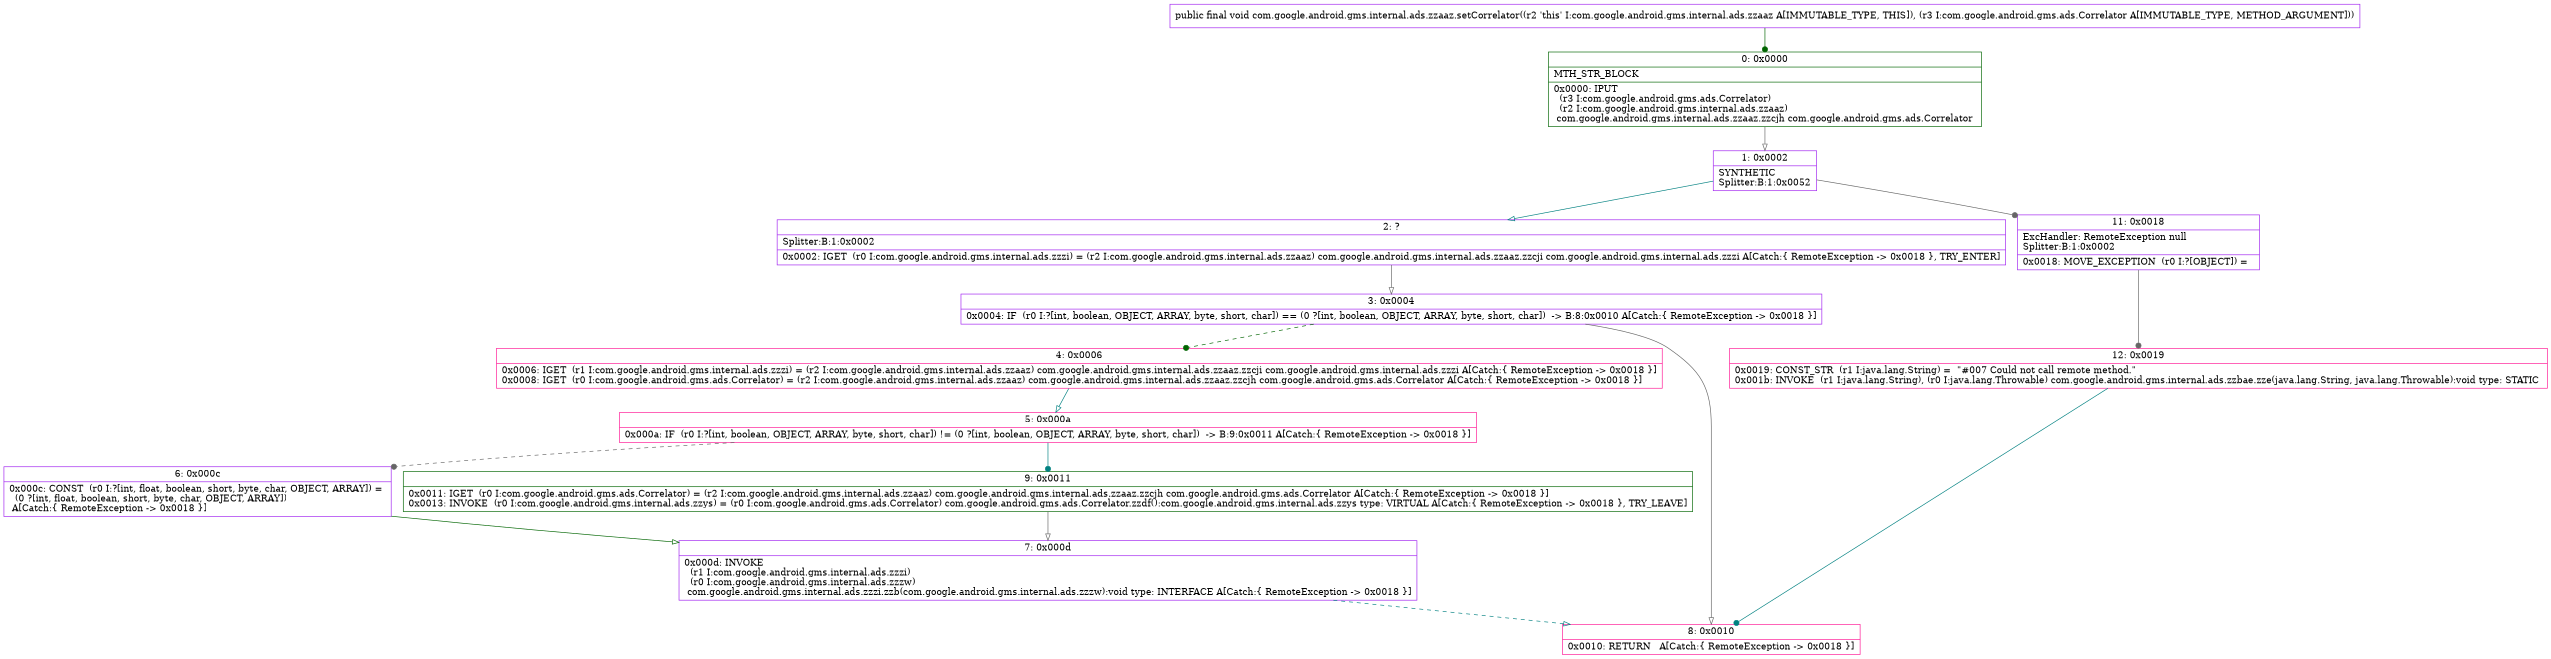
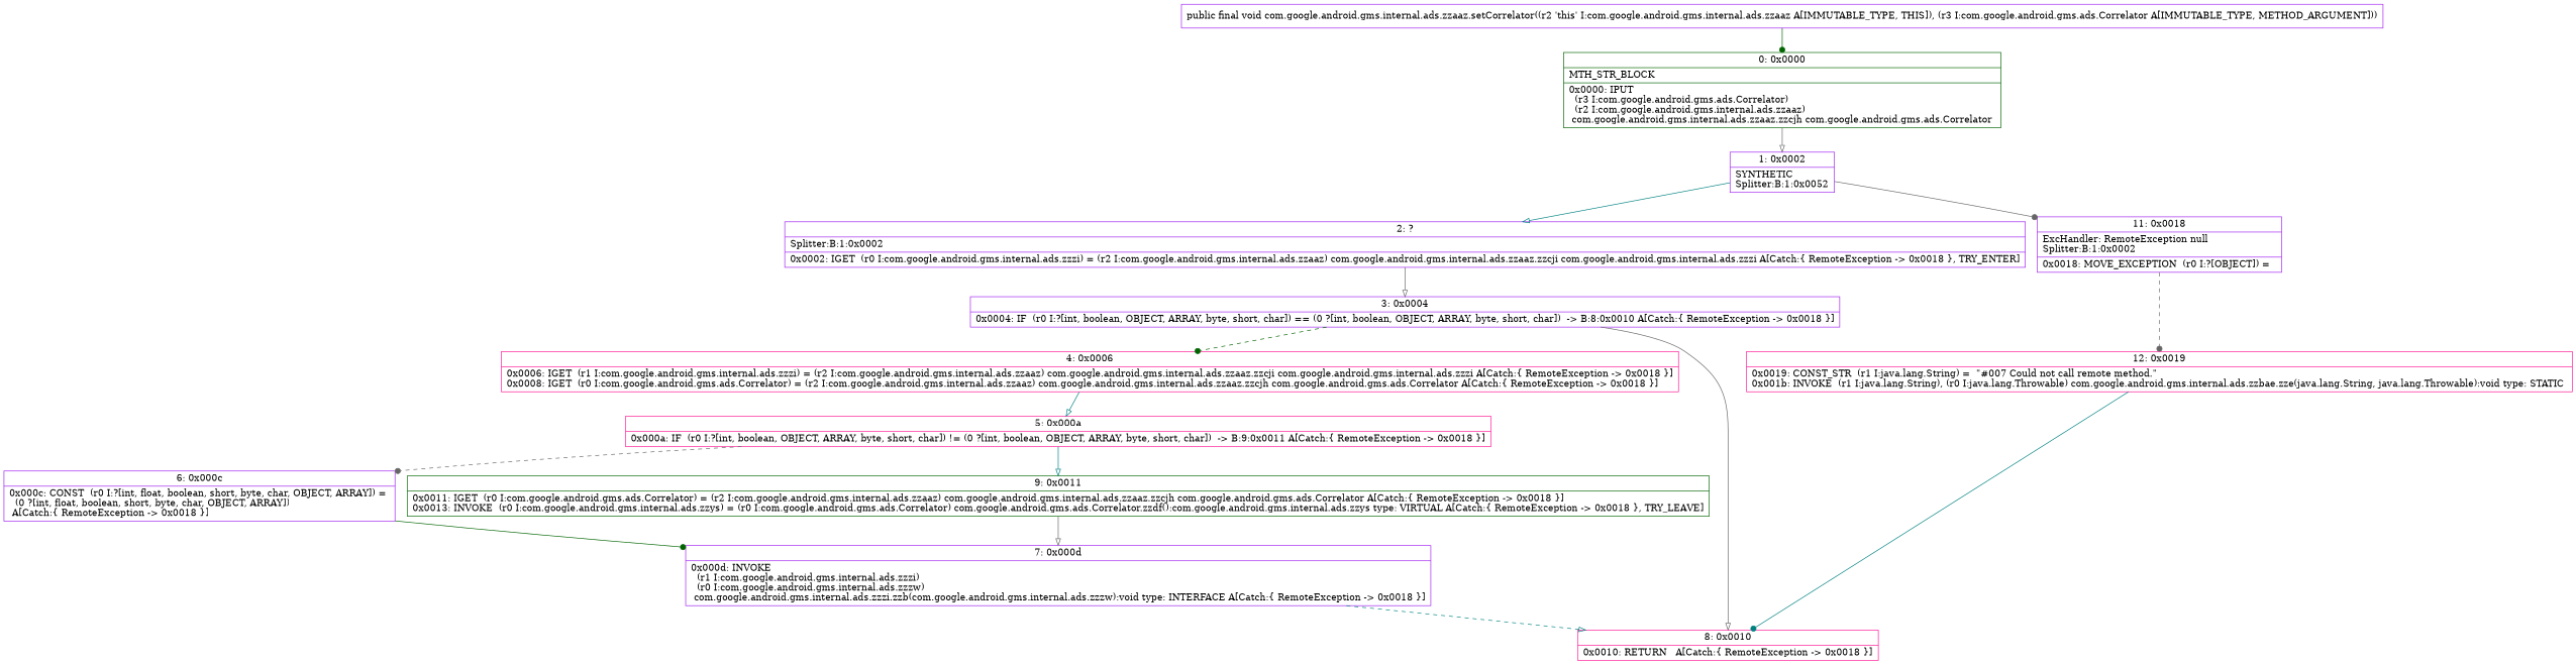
  digraph {
    node [color=purple shape=record]
    edge [arrowhead=onormal color=gray40]
    n1 [color=darkgreen label="{0\:\ 0x0000|MTH_STR_BLOCK\l|0x0000: IPUT  \l  (r3 I:com.google.android.gms.ads.Correlator)\l  (r2 I:com.google.android.gms.internal.ads.zzaaz)\l com.google.android.gms.internal.ads.zzaaz.zzcjh com.google.android.gms.ads.Correlator \l}"]
    n2 [label="{1\:\ 0x0002|SYNTHETIC\lSplitter:B:1:0x0052\l}"]
    n3 [label="{2\:\ ?|Splitter:B:1:0x0002\l|0x0002: IGET  (r0 I:com.google.android.gms.internal.ads.zzzi) = (r2 I:com.google.android.gms.internal.ads.zzaaz) com.google.android.gms.internal.ads.zzaaz.zzcji com.google.android.gms.internal.ads.zzzi A[Catch:\{ RemoteException \-\> 0x0018 \}, TRY_ENTER]\l}"]
    n4 [label="{11\:\ 0x0018|ExcHandler: RemoteException null\lSplitter:B:1:0x0002\l|0x0018: MOVE_EXCEPTION  (r0 I:?[OBJECT]) =  \l}"]
    n5 [label="{3\:\ 0x0004|0x0004: IF  (r0 I:?[int, boolean, OBJECT, ARRAY, byte, short, char]) == (0 ?[int, boolean, OBJECT, ARRAY, byte, short, char])  \-\> B:8:0x0010 A[Catch:\{ RemoteException \-\> 0x0018 \}]\l}"]
    n6 [color=deeppink label="{12\:\ 0x0019|0x0019: CONST_STR  (r1 I:java.lang.String) =  \"#007 Could not call remote method.\" \l0x001b: INVOKE  (r1 I:java.lang.String), (r0 I:java.lang.Throwable) com.google.android.gms.internal.ads.zzbae.zze(java.lang.String, java.lang.Throwable):void type: STATIC \l}"]
    n7 [color=deeppink label="{4\:\ 0x0006|0x0006: IGET  (r1 I:com.google.android.gms.internal.ads.zzzi) = (r2 I:com.google.android.gms.internal.ads.zzaaz) com.google.android.gms.internal.ads.zzaaz.zzcji com.google.android.gms.internal.ads.zzzi A[Catch:\{ RemoteException \-\> 0x0018 \}]\l0x0008: IGET  (r0 I:com.google.android.gms.ads.Correlator) = (r2 I:com.google.android.gms.internal.ads.zzaaz) com.google.android.gms.internal.ads.zzaaz.zzcjh com.google.android.gms.ads.Correlator A[Catch:\{ RemoteException \-\> 0x0018 \}]\l}"]
    n8 [color=deeppink label="{8\:\ 0x0010|0x0010: RETURN   A[Catch:\{ RemoteException \-\> 0x0018 \}]\l}"]
    n9 [color=deeppink label="{5\:\ 0x000a|0x000a: IF  (r0 I:?[int, boolean, OBJECT, ARRAY, byte, short, char]) != (0 ?[int, boolean, OBJECT, ARRAY, byte, short, char])  \-\> B:9:0x0011 A[Catch:\{ RemoteException \-\> 0x0018 \}]\l}"]
    n10 [label="{6\:\ 0x000c|0x000c: CONST  (r0 I:?[int, float, boolean, short, byte, char, OBJECT, ARRAY]) = \l  (0 ?[int, float, boolean, short, byte, char, OBJECT, ARRAY])\l A[Catch:\{ RemoteException \-\> 0x0018 \}]\l}"]
    n11 [color=darkgreen label="{9\:\ 0x0011|0x0011: IGET  (r0 I:com.google.android.gms.ads.Correlator) = (r2 I:com.google.android.gms.internal.ads.zzaaz) com.google.android.gms.internal.ads.zzaaz.zzcjh com.google.android.gms.ads.Correlator A[Catch:\{ RemoteException \-\> 0x0018 \}]\l0x0013: INVOKE  (r0 I:com.google.android.gms.internal.ads.zzys) = (r0 I:com.google.android.gms.ads.Correlator) com.google.android.gms.ads.Correlator.zzdf():com.google.android.gms.internal.ads.zzys type: VIRTUAL A[Catch:\{ RemoteException \-\> 0x0018 \}, TRY_LEAVE]\l}"]
    n12 [label="{7\:\ 0x000d|0x000d: INVOKE  \l  (r1 I:com.google.android.gms.internal.ads.zzzi)\l  (r0 I:com.google.android.gms.internal.ads.zzzw)\l com.google.android.gms.internal.ads.zzzi.zzb(com.google.android.gms.internal.ads.zzzw):void type: INTERFACE A[Catch:\{ RemoteException \-\> 0x0018 \}]\l}"]
    n13 [label="{public final void com.google.android.gms.internal.ads.zzaaz.setCorrelator((r2 'this' I:com.google.android.gms.internal.ads.zzaaz A[IMMUTABLE_TYPE, THIS]), (r3 I:com.google.android.gms.ads.Correlator A[IMMUTABLE_TYPE, METHOD_ARGUMENT])) }"]
    n1 -> n2
    n2 -> n3 [color=teal]
    n2 -> n4 [arrowhead=dot]
    n3 -> n5
-   n4 -> n6 [arrowhead=dot]
+   n4 -> n6 [arrowhead=dot style=dashed]
    n5 -> n7 [arrowhead=dot color=darkgreen style=dashed]
    n5 -> n8
    n6 -> n8 [arrowhead=dot color=teal]
    n7 -> n9 [color=teal]
    n9 -> n10 [arrowhead=dot style=dashed]
-   n9 -> n11 [arrowhead=dot color=teal]
-   n10 -> n12 [color=darkgreen]
+   n9 -> n11 [color=teal]
+   n10 -> n12 [arrowhead=dot color=darkgreen]
    n11 -> n12
    n12 -> n8 [color=teal style=dashed]
    n13 -> n1 [arrowhead=dot color=darkgreen]
  }
